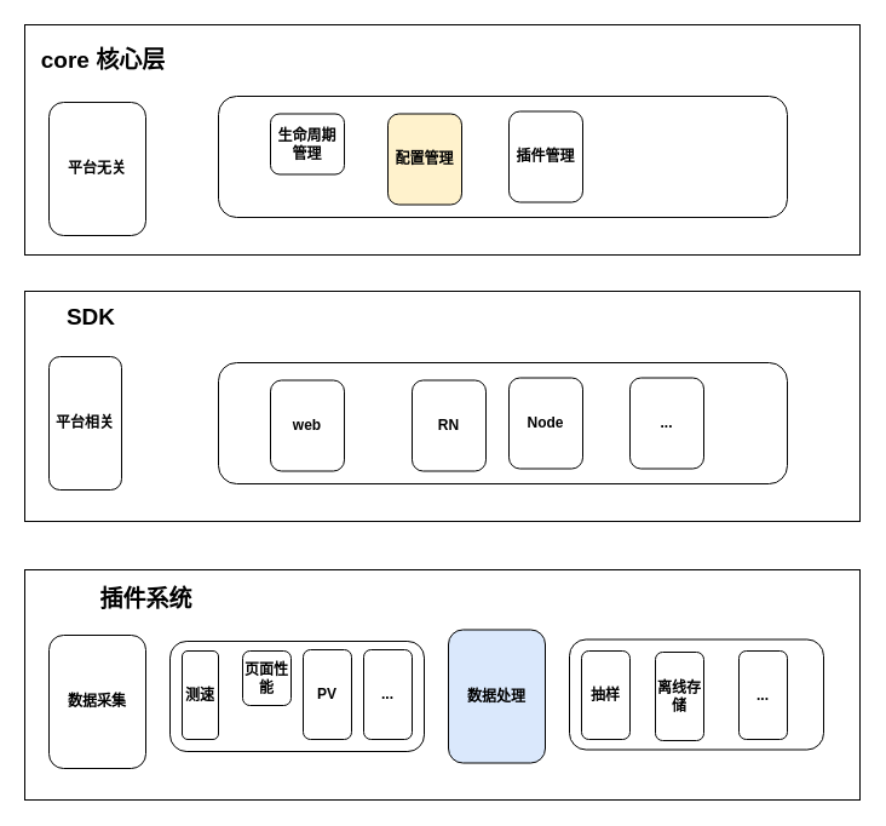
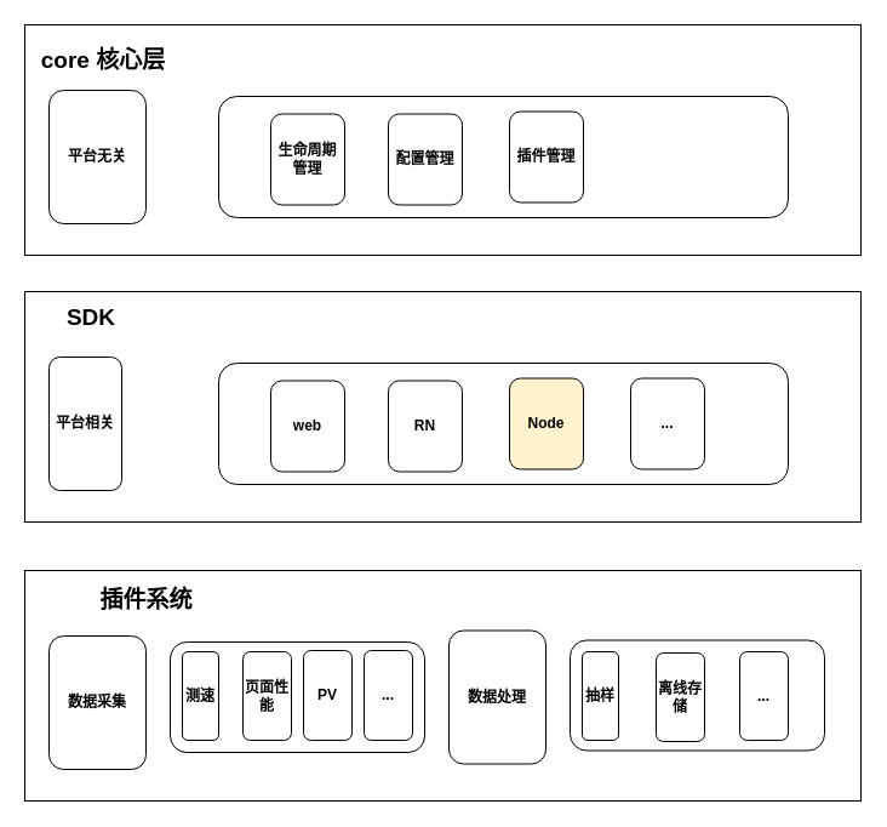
  <mxCell id="0" />
  <mxCell id="1" parent="0" />
  <mxCell id="2" value="" style="rounded=0;whiteSpace=wrap;html=1;" vertex="1" parent="1"><mxGeometry x="20" y="20" width="690" height="190" as="geometry" /></mxCell>
- <mxCell id="3" value="&lt;b&gt;平台无关&lt;/b&gt;" style="rounded=1;whiteSpace=wrap;html=1;" vertex="1" parent="1"><mxGeometry x="40" y="84" width="80" height="110" as="geometry" /></mxCell>
+ <mxCell id="3" value="&lt;b&gt;平台无关&lt;/b&gt;" style="rounded=1;whiteSpace=wrap;html=1;" vertex="1" parent="1"><mxGeometry x="40" y="74" width="80" height="110" as="geometry" /></mxCell>
  <mxCell id="4" value="&lt;b&gt;&lt;font style=&quot;font-size: 19px;&quot;&gt;core 核心层&lt;/font&gt;&lt;/b&gt;" style="rounded=1;whiteSpace=wrap;html=1;strokeColor=#FFFFFF;" vertex="1" parent="1"><mxGeometry x="30" y="30" width="110" height="40" as="geometry" /></mxCell>
  <mxCell id="5" value="" style="rounded=1;whiteSpace=wrap;html=1;fontSize=19;strokeColor=#000000;labelBackgroundColor=none;" vertex="1" parent="1"><mxGeometry x="180" y="79" width="470" height="100" as="geometry" /></mxCell>
- <mxCell id="6" value="&lt;b&gt;生命周期管理&lt;/b&gt;" style="rounded=1;whiteSpace=wrap;html=1;" vertex="1" parent="1"><mxGeometry x="223" y="93.5" width="61" height="50" as="geometry" /></mxCell>
- <mxCell id="7" value="&lt;b&gt;配置管理&lt;/b&gt;" style="rounded=1;whiteSpace=wrap;html=1;fillColor=#fff2cc;" vertex="1" parent="1"><mxGeometry x="320" y="93.5" width="61" height="75" as="geometry" /></mxCell>
+ <mxCell id="6" value="&lt;b&gt;生命周期管理&lt;/b&gt;" style="rounded=1;whiteSpace=wrap;html=1;" vertex="1" parent="1"><mxGeometry x="223" y="93.5" width="61" height="75" as="geometry" /></mxCell>
+ <mxCell id="7" value="&lt;b&gt;配置管理&lt;/b&gt;" style="rounded=1;whiteSpace=wrap;html=1;" vertex="1" parent="1"><mxGeometry x="320" y="93.5" width="61" height="75" as="geometry" /></mxCell>
  <mxCell id="8" value="&lt;b&gt;插件管理&lt;/b&gt;" style="rounded=1;whiteSpace=wrap;html=1;" vertex="1" parent="1"><mxGeometry x="420" y="91.5" width="61" height="75" as="geometry" /></mxCell>
  <mxCell id="9" value="" style="rounded=0;whiteSpace=wrap;html=1;" vertex="1" parent="1"><mxGeometry x="20" y="240" width="690" height="190" as="geometry" /></mxCell>
  <mxCell id="10" value="&lt;b&gt;平台相关&lt;/b&gt;" style="rounded=1;whiteSpace=wrap;html=1;" vertex="1" parent="1"><mxGeometry x="40" y="294" width="60" height="110" as="geometry" /></mxCell>
  <mxCell id="11" value="&lt;b style=&quot;font-size: 19px;&quot;&gt;SDK&lt;/b&gt;" style="rounded=1;whiteSpace=wrap;html=1;strokeColor=#FFFFFF;" vertex="1" parent="1"><mxGeometry x="30" y="244" width="90" height="36" as="geometry" /></mxCell>
  <mxCell id="12" value="" style="rounded=1;whiteSpace=wrap;html=1;fontSize=19;strokeColor=#000000;labelBackgroundColor=none;" vertex="1" parent="1"><mxGeometry x="180" y="299" width="470" height="100" as="geometry" /></mxCell>
  <mxCell id="13" value="&lt;b&gt;web&lt;/b&gt;" style="rounded=1;whiteSpace=wrap;html=1;" vertex="1" parent="1"><mxGeometry x="223" y="313.5" width="61" height="75" as="geometry" /></mxCell>
- <mxCell id="14" value="&lt;b&gt;RN&lt;/b&gt;" style="rounded=1;whiteSpace=wrap;html=1;" vertex="1" parent="1"><mxGeometry x="340" y="313.5" width="61" height="75" as="geometry" /></mxCell>
+ <mxCell id="14" value="&lt;b&gt;RN&lt;/b&gt;" style="rounded=1;whiteSpace=wrap;html=1;" vertex="1" parent="1"><mxGeometry x="320" y="313.5" width="61" height="75" as="geometry" /></mxCell>
  <mxCell id="15" value="&lt;b&gt;...&lt;/b&gt;" style="rounded=1;whiteSpace=wrap;html=1;" vertex="1" parent="1"><mxGeometry x="520" y="311.5" width="61" height="75" as="geometry" /></mxCell>
- <mxCell id="16" value="&lt;b&gt;Node&lt;/b&gt;" style="rounded=1;whiteSpace=wrap;html=1;" vertex="1" parent="1"><mxGeometry x="420" y="311.5" width="61" height="75" as="geometry" /></mxCell>
+ <mxCell id="16" value="&lt;b&gt;Node&lt;/b&gt;" style="rounded=1;whiteSpace=wrap;html=1;fillColor=#fff2cc;" vertex="1" parent="1"><mxGeometry x="420" y="311.5" width="61" height="75" as="geometry" /></mxCell>
  <mxCell id="17" value="" style="rounded=0;whiteSpace=wrap;html=1;" vertex="1" parent="1"><mxGeometry x="20" y="470" width="690" height="190" as="geometry" /></mxCell>
  <mxCell id="18" value="&lt;b&gt;数据采集&lt;/b&gt;" style="rounded=1;whiteSpace=wrap;html=1;" vertex="1" parent="1"><mxGeometry x="40" y="524" width="80" height="110" as="geometry" /></mxCell>
  <mxCell id="19" value="&lt;span style=&quot;font-size: 19px;&quot;&gt;&lt;b&gt;插件系统&lt;/b&gt;&lt;/span&gt;" style="rounded=1;whiteSpace=wrap;html=1;strokeColor=#FFFFFF;" vertex="1" parent="1"><mxGeometry x="72.5" y="477" width="95" height="36" as="geometry" /></mxCell>
  <mxCell id="20" value="" style="rounded=1;whiteSpace=wrap;html=1;fontSize=19;strokeColor=#000000;labelBackgroundColor=none;" vertex="1" parent="1"><mxGeometry x="140" y="529" width="210" height="91" as="geometry" /></mxCell>
  <mxCell id="21" value="&lt;b&gt;测速&lt;/b&gt;" style="rounded=1;whiteSpace=wrap;html=1;" vertex="1" parent="1"><mxGeometry x="150" y="537" width="30" height="73" as="geometry" /></mxCell>
- <mxCell id="22" value="&lt;b&gt;页面性能&lt;/b&gt;" style="rounded=1;whiteSpace=wrap;html=1;" vertex="1" parent="1"><mxGeometry x="200" y="537" width="40" height="45" as="geometry" /></mxCell>
+ <mxCell id="22" value="&lt;b&gt;页面性能&lt;/b&gt;" style="rounded=1;whiteSpace=wrap;html=1;" vertex="1" parent="1"><mxGeometry x="200" y="537" width="40" height="73" as="geometry" /></mxCell>
  <mxCell id="23" value="&lt;b&gt;...&lt;/b&gt;" style="rounded=1;whiteSpace=wrap;html=1;" vertex="1" parent="1"><mxGeometry x="300" y="536" width="40" height="74" as="geometry" /></mxCell>
  <mxCell id="24" value="&lt;b&gt;PV&lt;/b&gt;" style="rounded=1;whiteSpace=wrap;html=1;" vertex="1" parent="1"><mxGeometry x="250" y="536" width="40" height="74" as="geometry" /></mxCell>
- <mxCell id="25" value="&lt;b&gt;数据处理&lt;/b&gt;" style="rounded=1;whiteSpace=wrap;html=1;fillColor=#dae8fc;" vertex="1" parent="1"><mxGeometry x="370" y="519.5" width="80" height="110" as="geometry" /></mxCell>
+ <mxCell id="25" value="&lt;b&gt;数据处理&lt;/b&gt;" style="rounded=1;whiteSpace=wrap;html=1;" vertex="1" parent="1"><mxGeometry x="370" y="519.5" width="80" height="110" as="geometry" /></mxCell>
  <mxCell id="26" value="" style="rounded=1;whiteSpace=wrap;html=1;fontSize=19;strokeColor=#000000;labelBackgroundColor=none;" vertex="1" parent="1"><mxGeometry x="470" y="527.5" width="210" height="91" as="geometry" /></mxCell>
- <mxCell id="27" value="&lt;b&gt;抽样&lt;/b&gt;" style="rounded=1;whiteSpace=wrap;html=1;" vertex="1" parent="1"><mxGeometry x="480" y="537" width="40" height="73" as="geometry" /></mxCell>
+ <mxCell id="27" value="&lt;b&gt;抽样&lt;/b&gt;" style="rounded=1;whiteSpace=wrap;html=1;" vertex="1" parent="1"><mxGeometry x="480" y="537" width="30" height="73" as="geometry" /></mxCell>
  <mxCell id="28" value="&lt;b&gt;离线存储&lt;/b&gt;" style="rounded=1;whiteSpace=wrap;html=1;" vertex="1" parent="1"><mxGeometry x="541" y="538" width="40" height="73" as="geometry" /></mxCell>
  <mxCell id="29" value="&lt;b&gt;...&lt;/b&gt;" style="rounded=1;whiteSpace=wrap;html=1;" vertex="1" parent="1"><mxGeometry x="610" y="537" width="40" height="73" as="geometry" /></mxCell>
